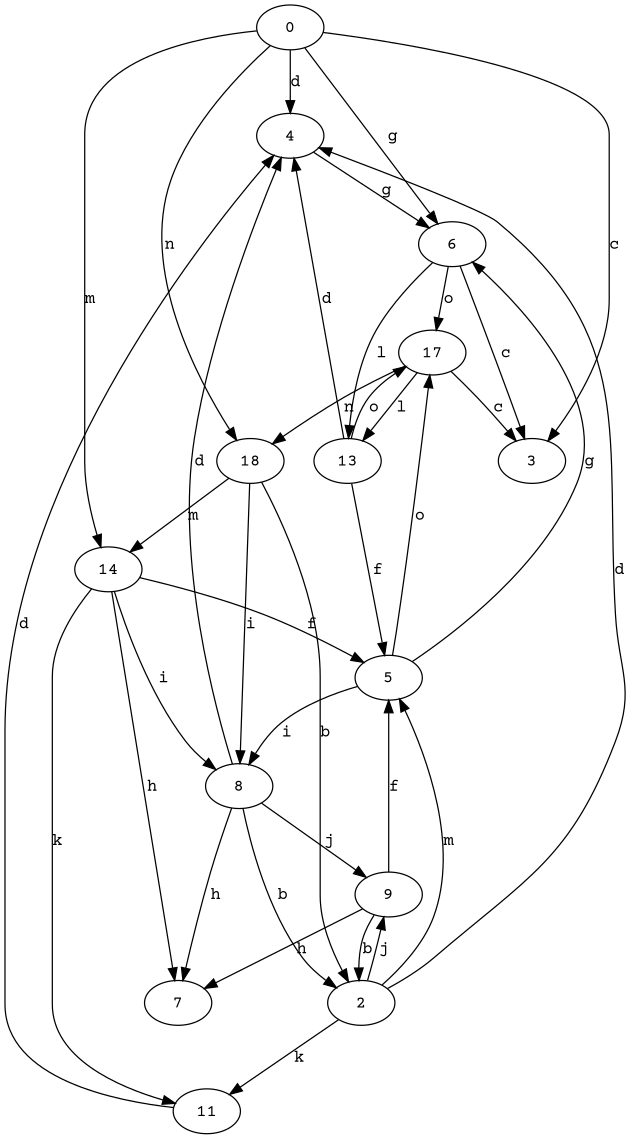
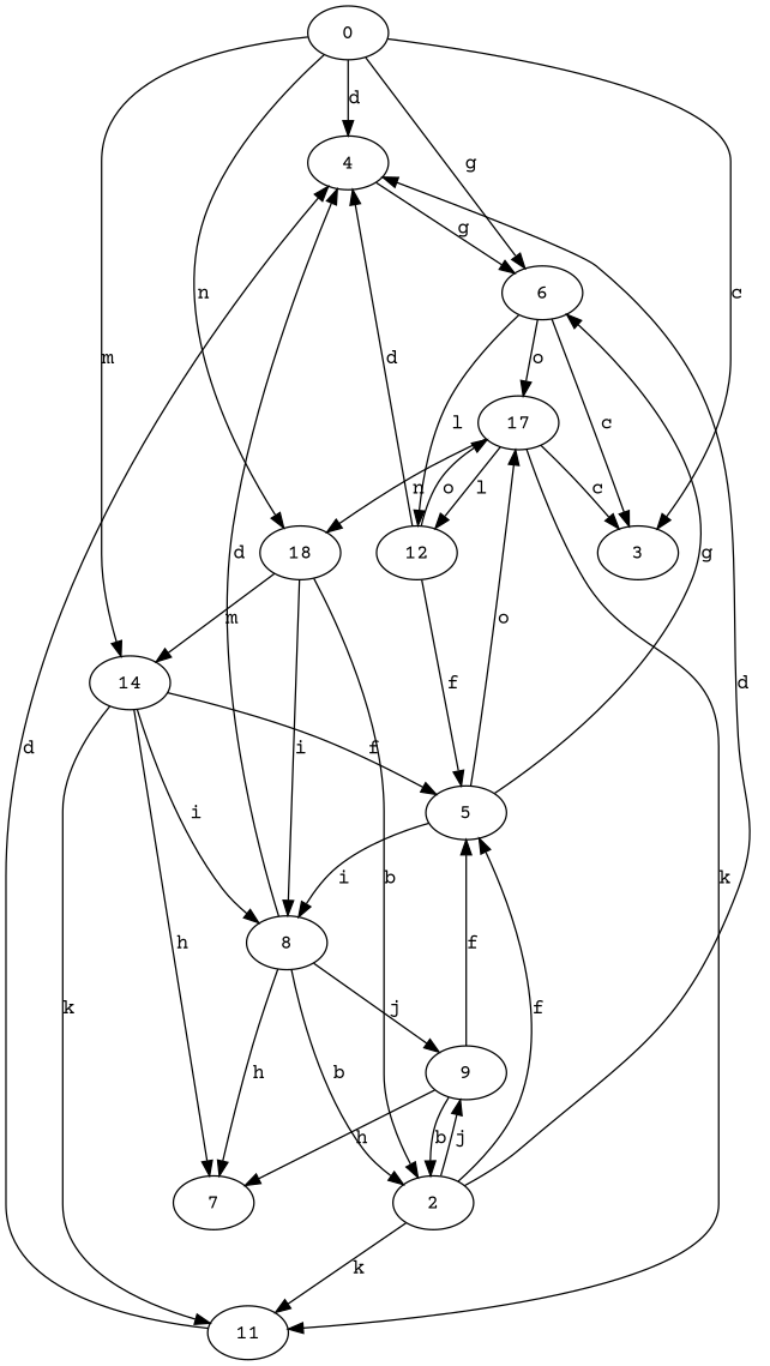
  strict digraph {
    fontname="Courier Prime"
    node [fontname="Courier Prime"]
    edge [fontname="Courier Prime"]
    0
    3
    4
    6
    14
    n6 [label=18]
    17
-   12 [label=13]
+   12
    5
    11
    8
    7
    2
    9
    0 -> 3 [label=c]
    0 -> 4 [label=d]
    0 -> 6 [label=g]
    0 -> 14 [label=m]
    0 -> n6 [label=n]
    4 -> 6 [label=g]
    6 -> 3 [label=c]
    6 -> 17 [label=o]
    6 -> 12 [label=l]
    14 -> 5 [label=f]
    14 -> 11 [label=k]
    14 -> 8 [label=i]
    14 -> 7 [label=h]
    n6 -> 14 [label=m]
    n6 -> 8 [label=i]
    n6 -> 2 [label=b]
    17 -> 3 [label=c]
    17 -> n6 [label=n]
    17 -> 12 [label=l]
+   17 -> 11 [label=k]
    12 -> 4 [label=d]
    12 -> 17 [label=o]
    12 -> 5 [label=f]
    5 -> 6 [label=g]
    5 -> 17 [label=o]
    5 -> 8 [label=i]
    11 -> 4 [label=d]
    8 -> 4 [label=d]
    8 -> 7 [label=h]
    8 -> 2 [label=b]
    8 -> 9 [label=j]
    2 -> 4 [label=d]
-   2 -> 5 [label=m]
+   2 -> 5 [label=f]
    2 -> 11 [label=k]
    2 -> 9 [label=j]
    9 -> 5 [label=f]
    9 -> 7 [label=h]
    9 -> 2 [label=b]
  }
